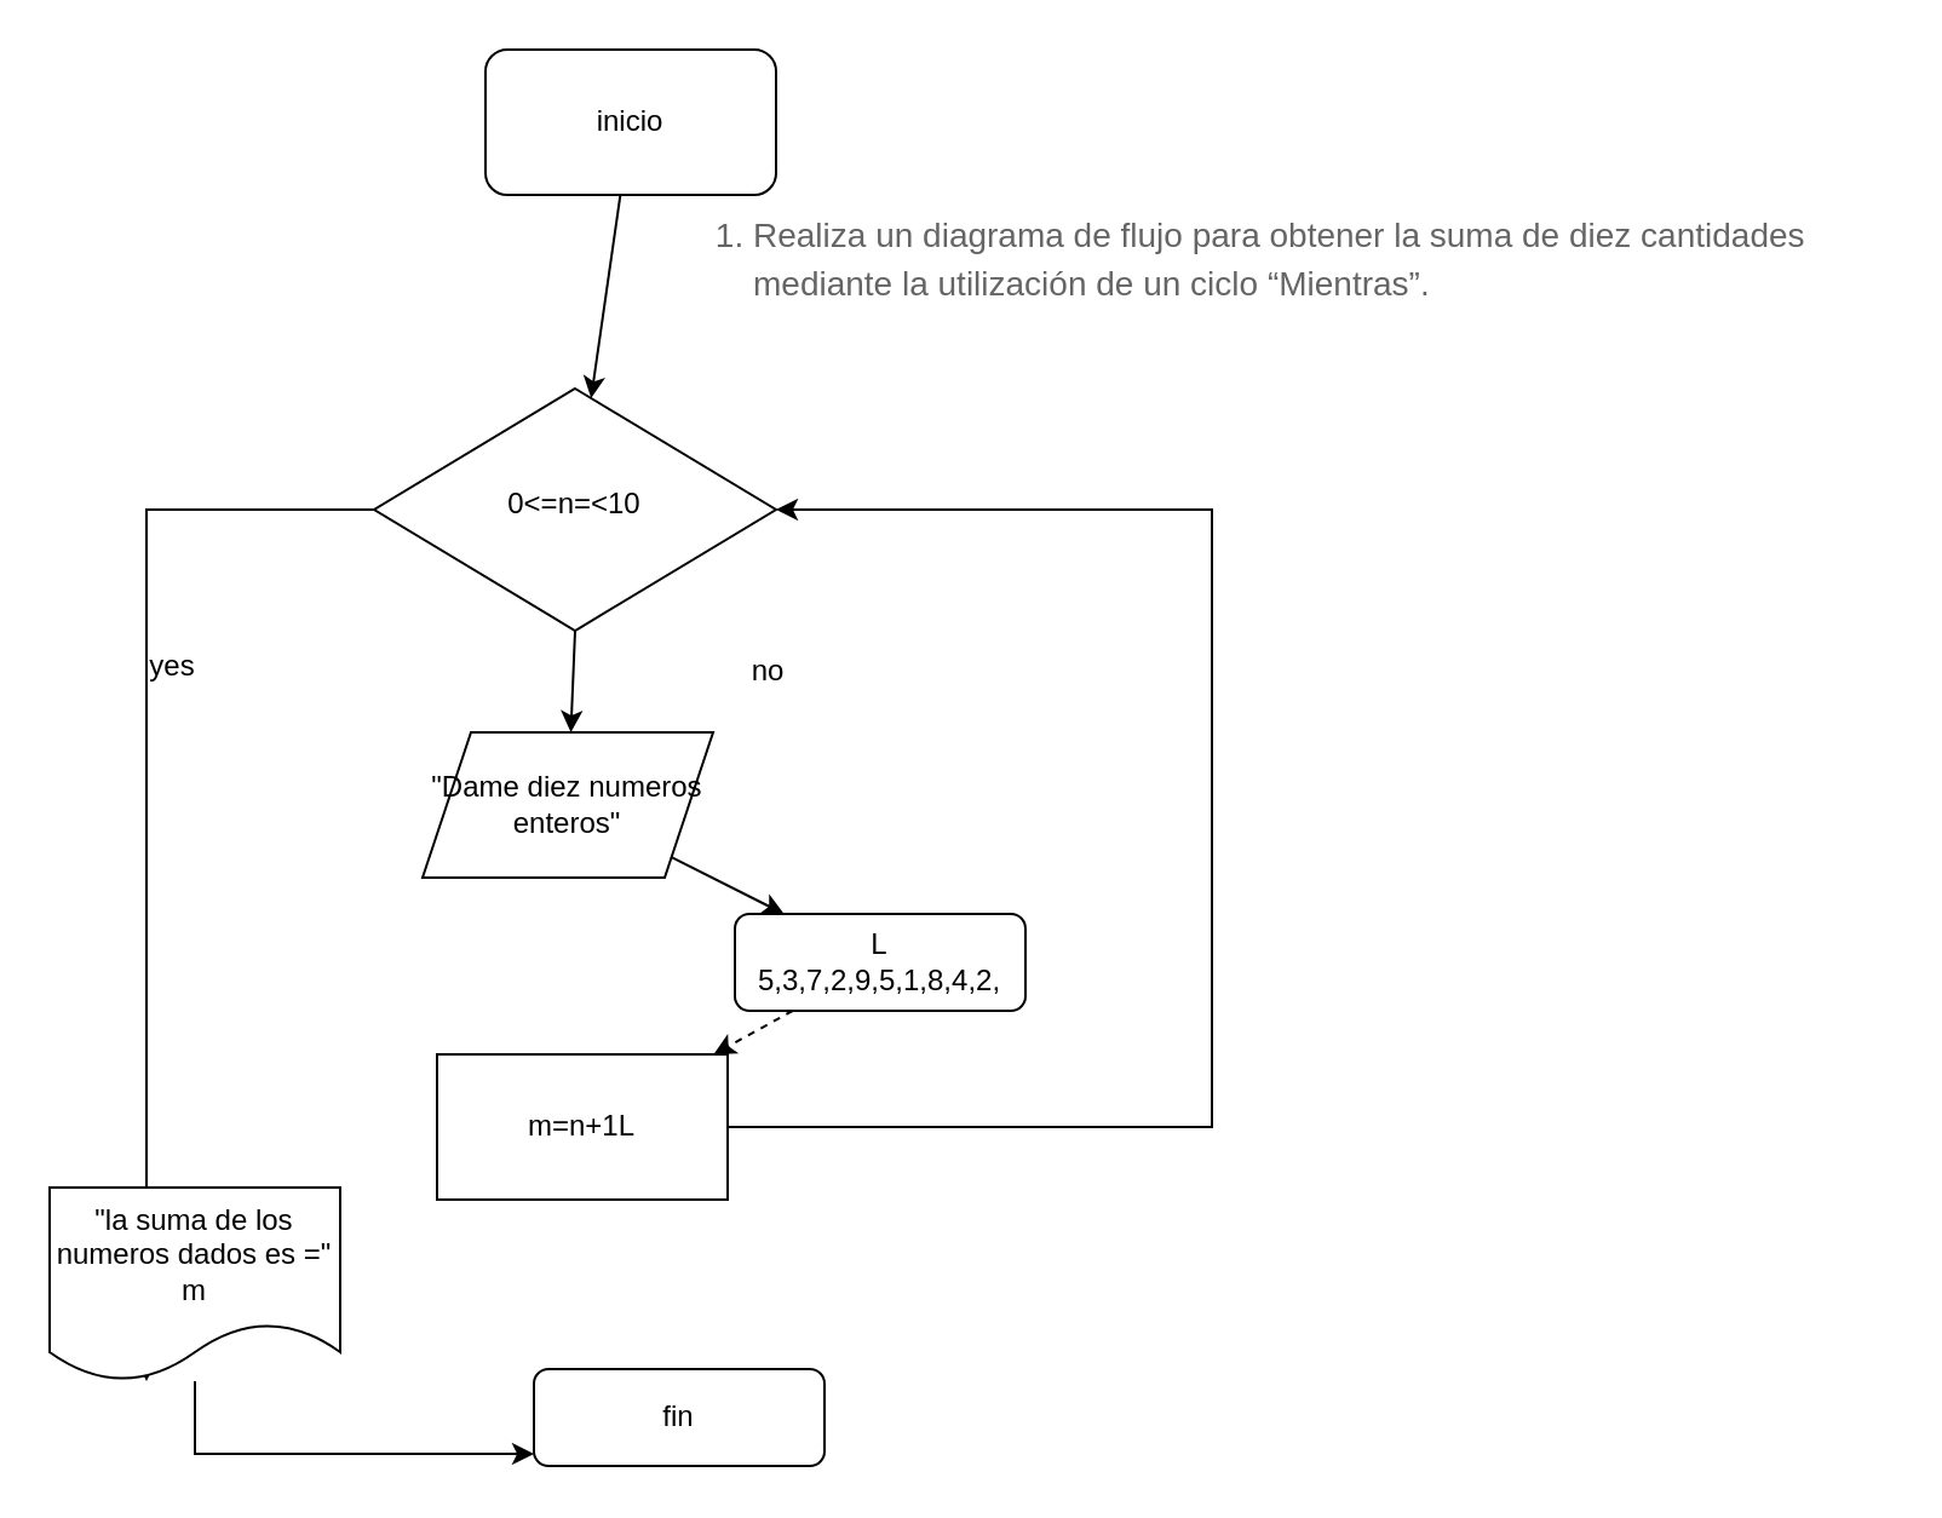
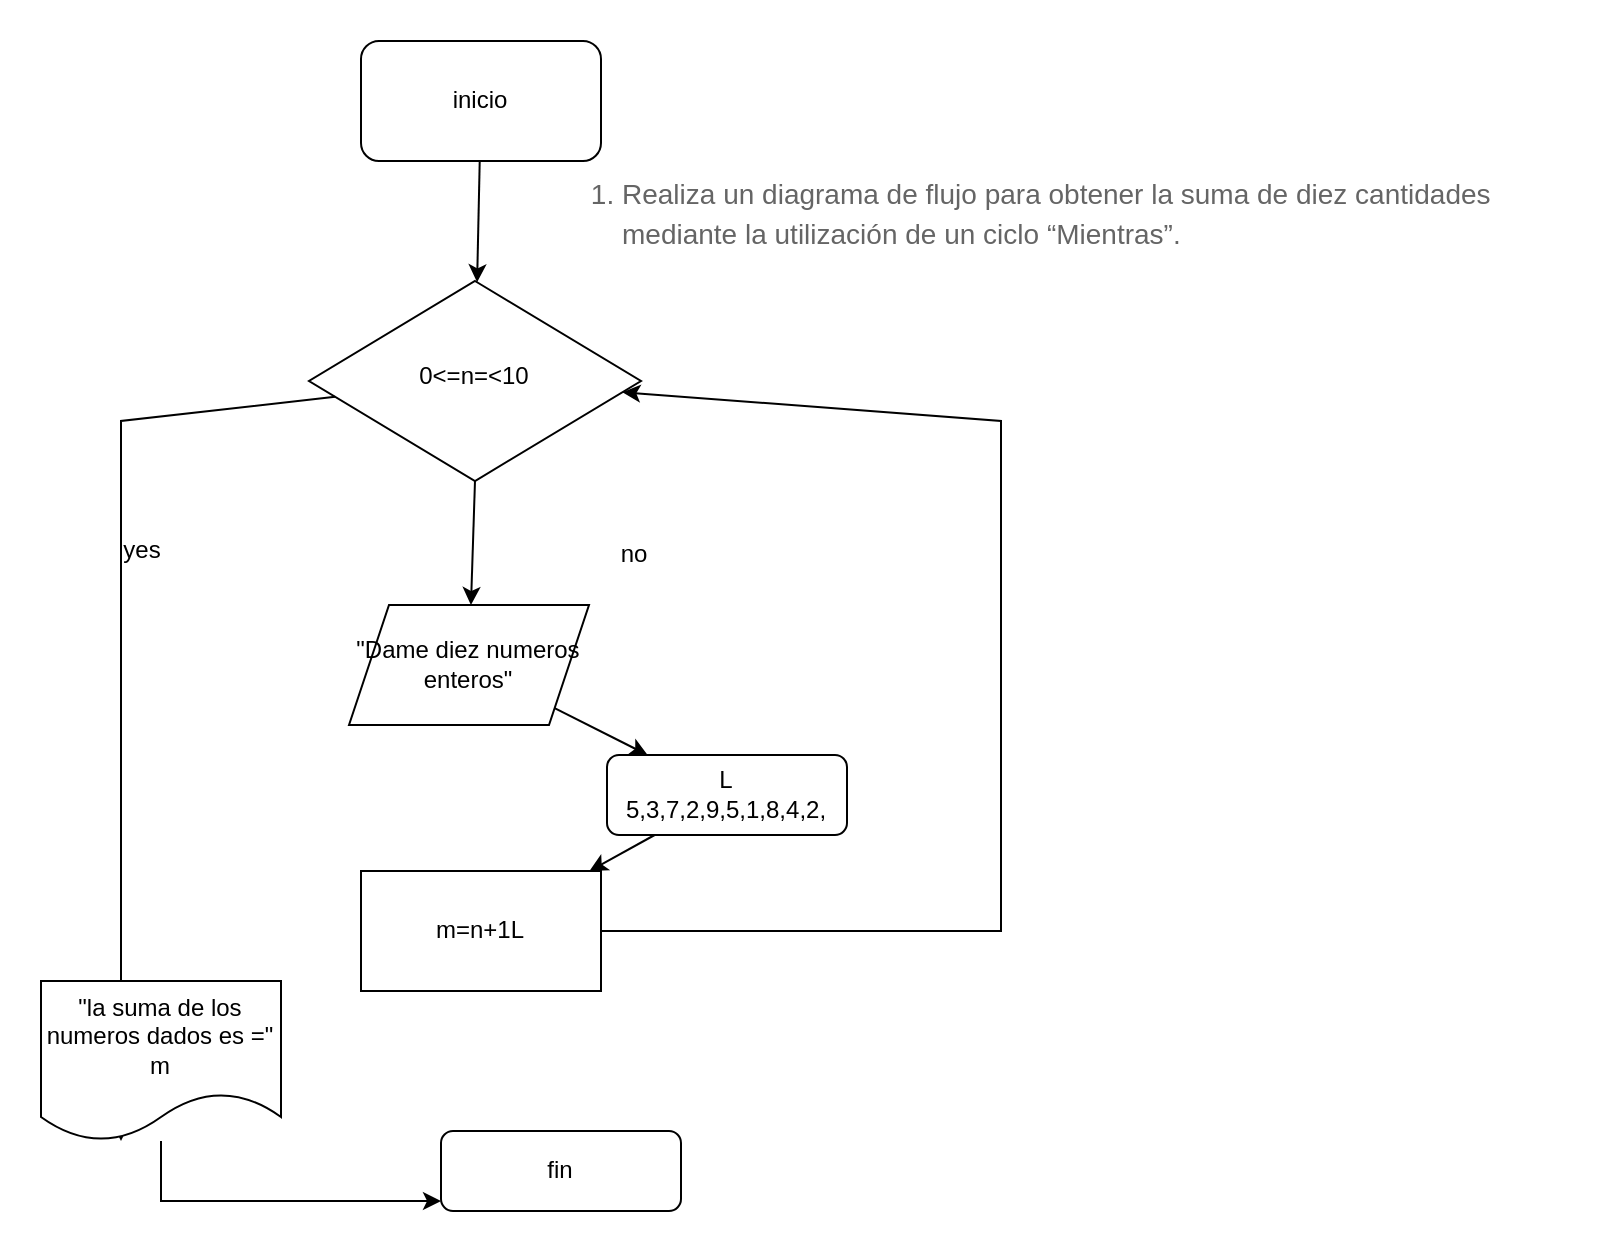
  <mxCell id="0" />
  <mxCell id="1" parent="0" />
  <mxCell id="2" value="L&lt;br&gt;5,3,7,2,9,5,1,8,4,2," style="rounded=1;whiteSpace=wrap;html=1;fontSize=12;glass=0;strokeWidth=1;shadow=0;" parent="1" vertex="1"><mxGeometry x="303" y="377" width="120" height="40" as="geometry" /></mxCell>
- <mxCell id="3" value="0&amp;lt;=n=&amp;lt;10" style="rhombus;whiteSpace=wrap;html=1;shadow=0;fontFamily=Helvetica;fontSize=12;align=center;strokeWidth=1;spacing=6;spacingTop=-4;" parent="1" vertex="1"><mxGeometry x="154" y="160" width="166" height="100" as="geometry" /></mxCell>
+ <mxCell id="3" value="0&amp;lt;=n=&amp;lt;10" style="rhombus;whiteSpace=wrap;html=1;shadow=0;fontFamily=Helvetica;fontSize=12;align=center;strokeWidth=1;spacing=6;spacingTop=-4;" parent="1" vertex="1"><mxGeometry x="154" y="140" width="166" height="100" as="geometry" /></mxCell>
  <mxCell id="4" value="fin" style="rounded=1;whiteSpace=wrap;html=1;fontSize=12;glass=0;strokeWidth=1;shadow=0;" parent="1" vertex="1"><mxGeometry x="220" y="565" width="120" height="40" as="geometry" /></mxCell>
  <mxCell id="5" value="m=n+1L" style="rounded=0;whiteSpace=wrap;html=1;" parent="1" vertex="1"><mxGeometry x="180" y="435" width="120" height="60" as="geometry" /></mxCell>
  <mxCell id="6" value="" style="endArrow=classic;html=1;rounded=0;exitX=0.5;exitY=1;exitDx=0;exitDy=0;" parent="1" source="3" target="12" edge="1"><mxGeometry width="50" height="50" relative="1" as="geometry"><mxPoint x="390" y="300" as="sourcePoint" /><mxPoint x="440" y="250" as="targetPoint" /></mxGeometry></mxCell>
  <mxCell id="7" value="yes" style="text;strokeColor=none;align=center;fillColor=none;html=1;verticalAlign=middle;whiteSpace=wrap;rounded=0;" parent="1" vertex="1"><mxGeometry x="41" y="260" width="60" height="30" as="geometry" /></mxCell>
  <mxCell id="8" value="" style="endArrow=classic;html=1;rounded=0;exitX=1;exitY=0.5;exitDx=0;exitDy=0;" parent="1" source="5" target="3" edge="1"><mxGeometry width="50" height="50" relative="1" as="geometry"><mxPoint x="390" y="300" as="sourcePoint" /><mxPoint x="440" y="250" as="targetPoint" /><Array as="points"><mxPoint x="500" y="465" /><mxPoint x="500" y="210" /></Array></mxGeometry></mxCell>
  <mxCell id="9" value="" style="endArrow=classic;html=1;rounded=0;" parent="1" source="3" target="15" edge="1"><mxGeometry width="50" height="50" relative="1" as="geometry"><mxPoint x="70" y="320" as="sourcePoint" /><mxPoint x="120" y="270" as="targetPoint" /><Array as="points"><mxPoint x="60" y="210" /><mxPoint x="60" y="570" /></Array></mxGeometry></mxCell>
  <mxCell id="10" value="no" style="text;html=1;strokeColor=none;fillColor=none;align=center;verticalAlign=middle;whiteSpace=wrap;rounded=0;" parent="1" vertex="1"><mxGeometry x="287" y="262" width="60" height="30" as="geometry" /></mxCell>
- <mxCell id="11" value="inicio" style="rounded=1;whiteSpace=wrap;html=1;" vertex="1" parent="1"><mxGeometry x="200" y="20" width="120" height="60" as="geometry" /></mxCell>
+ <mxCell id="11" value="inicio" style="rounded=1;whiteSpace=wrap;html=1;" vertex="1" parent="1"><mxGeometry x="180" y="20" width="120" height="60" as="geometry" /></mxCell>
  <mxCell id="12" value="&quot;Dame diez numeros enteros&quot;" style="shape=parallelogram;perimeter=parallelogramPerimeter;whiteSpace=wrap;html=1;fixedSize=1;" vertex="1" parent="1"><mxGeometry x="174" y="302" width="120" height="60" as="geometry" /></mxCell>
  <mxCell id="13" value="" style="endArrow=classic;html=1;rounded=0;" edge="1" parent="1" source="12" target="2"><mxGeometry width="50" height="50" relative="1" as="geometry"><mxPoint x="390" y="260" as="sourcePoint" /><mxPoint x="440" y="210" as="targetPoint" /></mxGeometry></mxCell>
- <mxCell id="14" value="" style="endArrow=classic;html=1;rounded=0;dashed=1;" edge="1" parent="1" source="2" target="5"><mxGeometry width="50" height="50" relative="1" as="geometry"><mxPoint x="390" y="380" as="sourcePoint" /><mxPoint x="440" y="330" as="targetPoint" /></mxGeometry></mxCell>
+ <mxCell id="14" value="" style="endArrow=classic;html=1;rounded=0;" edge="1" parent="1" source="2" target="5"><mxGeometry width="50" height="50" relative="1" as="geometry"><mxPoint x="390" y="380" as="sourcePoint" /><mxPoint x="440" y="330" as="targetPoint" /></mxGeometry></mxCell>
  <mxCell id="15" value="&quot;la suma de los numeros dados es =&quot; m" style="shape=document;whiteSpace=wrap;html=1;boundedLbl=1;" vertex="1" parent="1"><mxGeometry x="20" y="490" width="120" height="80" as="geometry" /></mxCell>
  <mxCell id="16" value="" style="endArrow=classic;html=1;rounded=0;entryX=0;entryY=0.875;entryDx=0;entryDy=0;entryPerimeter=0;" edge="1" parent="1" source="15" target="4"><mxGeometry width="50" height="50" relative="1" as="geometry"><mxPoint x="390" y="440" as="sourcePoint" /><mxPoint x="440" y="390" as="targetPoint" /><Array as="points"><mxPoint x="80" y="600" /></Array></mxGeometry></mxCell>
  <mxCell id="17" value="" style="endArrow=classic;html=1;rounded=0;" edge="1" parent="1" source="11" target="3"><mxGeometry width="50" height="50" relative="1" as="geometry"><mxPoint x="510" y="240" as="sourcePoint" /><mxPoint x="560" y="190" as="targetPoint" /></mxGeometry></mxCell>
  <mxCell id="18" value="&lt;ol style=&quot;padding: 0px; margin: 0px 0px 10px 2.5em; color: rgb(101, 101, 101); font-family: &amp;quot;Century Gothic&amp;quot;, Arial, Helvetica, sans-serif; font-size: 14px; text-align: left; background-color: rgb(255, 255, 255);&quot; id=&quot;yui_3_17_2_1_1683094139225_116&quot;&gt;&lt;li style=&quot;line-height: 20px;&quot; id=&quot;yui_3_17_2_1_1683094139225_115&quot;&gt;Realiza un diagrama de flujo para obtener la suma de diez cantidades mediante la utilización de un ciclo “Mientras”.&lt;/li&gt;&lt;/ol&gt;" style="text;html=1;strokeColor=none;fillColor=none;align=center;verticalAlign=middle;whiteSpace=wrap;rounded=0;" vertex="1" parent="1"><mxGeometry x="275" y="90" width="505" height="41" as="geometry" /></mxCell>
